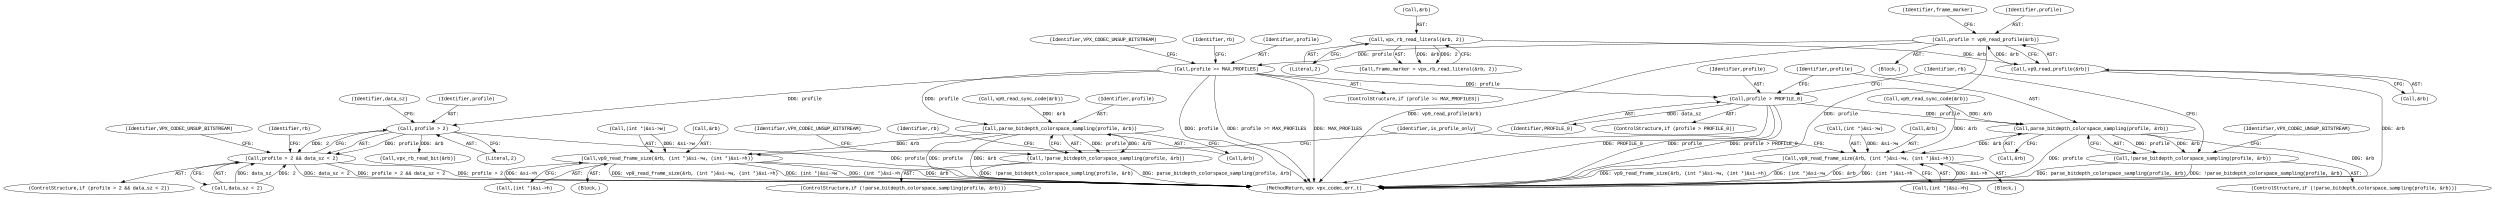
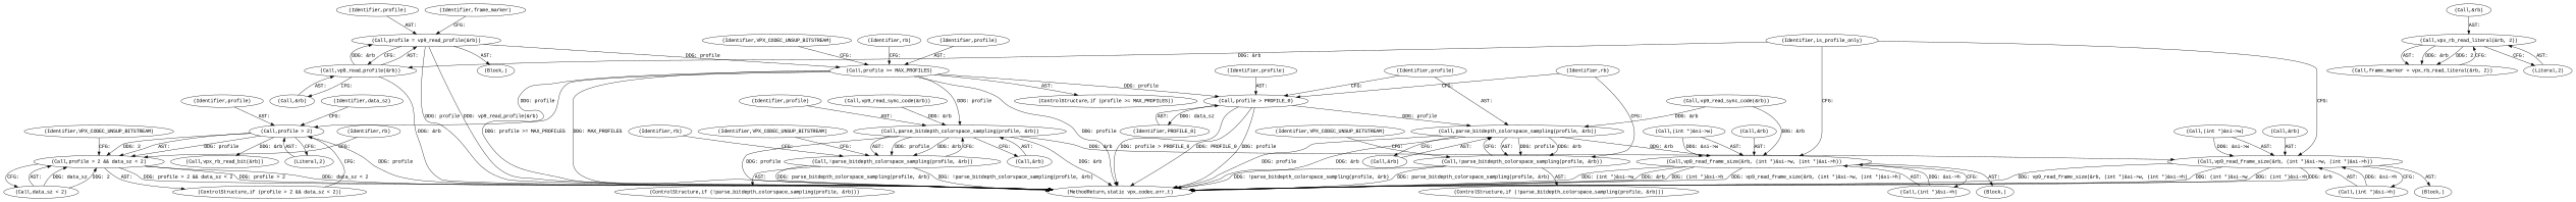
  digraph {
    fontname="Liberation Mono"
    node [fontname="Liberation Mono"]
    edge [fontname="Liberation Mono"]
    n1 [label="(Call,profile = vp9_read_profile(&rb))"]
    n2 [label="(Call,vp9_read_profile(&rb))"]
    n3 [label="(Call,profile >= MAX_PROFILES)"]
    n4 [label="(Block,)"]
-   n5 [label="(MethodReturn,vpx vpx_codec_err_t)"]
+   n5 [label="(MethodReturn,static vpx_codec_err_t)"]
    n6 [label="(Call,&rb)"]
    n7 [label="(Call,profile > 2)"]
    n8 [label="(Call,parse_bitdepth_colorspace_sampling(profile, &rb))"]
    n9 [label="(Call,profile > PROFILE_0)"]
    n10 [label="(ControlStructure,if (profile >= MAX_PROFILES))"]
    n11 [label="(Call,vpx_rb_read_bit(&rb))"]
    n12 [label="(Call,vpx_rb_read_literal(&rb, 2))"]
    n13 [label="(Call,frame_marker = vpx_rb_read_literal(&rb, 2))"]
    n14 [label="(Literal,2)"]
    n15 [label="(Call,profile > 2 && data_sz < 2)"]
    n16 [label="(Literal,2)"]
    n17 [label="(Call,!parse_bitdepth_colorspace_sampling(profile, &rb))"]
    n18 [label="(Call,vp9_read_frame_size(&rb, (int *)&si->w, (int *)&si->h))"]
    n19 [label="(Call,&rb)"]
    n20 [label="(Call,parse_bitdepth_colorspace_sampling(profile, &rb))"]
    n21 [label="(Identifier,PROFILE_0)"]
-   n22 [label="(ControlStructure,if (profile > PROFILE_0))"]
    n23 [label="(Call,data_sz < 2)"]
    n24 [label="(ControlStructure,if (profile > 2 && data_sz < 2))"]
    n25 [label="(ControlStructure,if (!parse_bitdepth_colorspace_sampling(profile, &rb)))"]
    n26 [label="(Call,(int *)&si->h)"]
    n27 [label="(Block,)"]
    n28 [label="(Call,!parse_bitdepth_colorspace_sampling(profile, &rb))"]
    n29 [label="(Call,vp9_read_frame_size(&rb, (int *)&si->w, (int *)&si->h))"]
    n30 [label="(Call,&rb)"]
    n31 [label="(ControlStructure,if (!parse_bitdepth_colorspace_sampling(profile, &rb)))"]
    n32 [label="(Call,(int *)&si->h)"]
    n33 [label="(Block,)"]
    n34 [label="(Identifier,VPX_CODEC_UNSUP_BITSTREAM)"]
    n35 [label="(Identifier,VPX_CODEC_UNSUP_BITSTREAM)"]
    n36 [label="(Identifier,rb)"]
    n37 [label="(Identifier,rb)"]
    n38 [label="(Identifier,VPX_CODEC_UNSUP_BITSTREAM)"]
    n39 [label="(Identifier,data_sz)"]
    n40 [label="(Identifier,profile)"]
    n41 [label="(Identifier,rb)"]
    n42 [label="(Identifier,profile)"]
    n43 [label="(Call,(int *)&si->w)"]
    n44 [label="(Identifier,VPX_CODEC_UNSUP_BITSTREAM)"]
    n45 [label="(Identifier,rb)"]
    n46 [label="(Call,&rb)"]
    n47 [label="(Call,vp9_read_sync_code(&rb))"]
    n48 [label="(Identifier,profile)"]
    n49 [label="(Call,vp9_read_sync_code(&rb))"]
    n50 [label="(Identifier,profile)"]
    n51 [label="(Identifier,profile)"]
    n52 [label="(Identifier,frame_marker)"]
    n53 [label="(Call,(int *)&si->w)"]
    n54 [label="(Call,&rb)"]
    n55 [label="(Identifier,is_profile_only)"]
    n56 [label="(Call,&rb)"]
    n57 [label="(Identifier,profile)"]
    n1 -> n2 [label="CFG: "]
    n1 -> n3 [label="DDG: profile"]
    n1 -> n4 [label="AST: "]
    n1 -> n5 [label="DDG: vp9_read_profile(&rb)"]
    n1 -> n5 [label="DDG: profile"]
    n2 -> n1 [label="AST: "]
    n2 -> n1 [label="DDG: &rb"]
    n2 -> n5 [label="DDG: &rb"]
    n2 -> n6 [label="CFG: "]
    n3 -> n5 [label="DDG: profile >= MAX_PROFILES"]
    n3 -> n5 [label="DDG: MAX_PROFILES"]
    n3 -> n5 [label="DDG: profile"]
    n3 -> n7 [label="DDG: profile"]
    n3 -> n8 [label="DDG: profile"]
    n3 -> n9 [label="DDG: profile"]
    n3 -> n10 [label="AST: "]
    n6 -> n2 [label="AST: "]
    n7 -> n5 [label="DDG: profile"]
    n7 -> n11 [label="DDG: &rb"]
    n7 -> n15 [label="AST: "]
    n7 -> n15 [label="DDG: profile"]
    n7 -> n15 [label="DDG: 2"]
    n7 -> n16 [label="CFG: "]
    n8 -> n5 [label="DDG: profile"]
    n8 -> n5 [label="DDG: &rb"]
    n8 -> n17 [label="AST: "]
    n8 -> n17 [label="DDG: profile"]
    n8 -> n17 [label="DDG: &rb"]
    n8 -> n18 [label="DDG: &rb"]
    n8 -> n19 [label="CFG: "]
    n9 -> n5 [label="DDG: profile"]
    n9 -> n5 [label="DDG: profile > PROFILE_0"]
    n9 -> n5 [label="DDG: PROFILE_0"]
    n9 -> n20 [label="DDG: profile"]
    n9 -> n21 [label="DDG: data_sz"]
-   n9 -> n22 [label="AST: "]
-   n12 -> n2 [label="DDG: &rb"]
+   n55 -> n2 [label="DDG: &rb"]
    n12 -> n13 [label="AST: "]
    n12 -> n13 [label="DDG: &rb"]
    n12 -> n13 [label="DDG: 2"]
    n12 -> n14 [label="CFG: "]
    n13 -> n12 [label="CFG: "]
    n14 -> n12 [label="AST: "]
    n15 -> n5 [label="DDG: data_sz < 2"]
    n15 -> n5 [label="DDG: profile > 2 && data_sz < 2"]
    n15 -> n5 [label="DDG: profile > 2"]
-   n15 -> n7 [label="CFG: "]
+   n24 -> n7 [label="CFG: "]
    n15 -> n23 [label="CFG: "]
    n15 -> n24 [label="AST: "]
    n16 -> n7 [label="AST: "]
    n17 -> n5 [label="DDG: parse_bitdepth_colorspace_sampling(profile, &rb)"]
    n17 -> n5 [label="DDG: !parse_bitdepth_colorspace_sampling(profile, &rb)"]
    n17 -> n8 [label="CFG: "]
    n17 -> n25 [label="AST: "]
    n18 -> n5 [label="DDG: vp9_read_frame_size(&rb, (int *)&si->w, (int *)&si->h)"]
    n18 -> n5 [label="DDG: (int *)&si->w"]
    n18 -> n5 [label="DDG: (int *)&si->h"]
    n18 -> n5 [label="DDG: &rb"]
    n18 -> n26 [label="CFG: "]
    n18 -> n27 [label="AST: "]
    n19 -> n8 [label="AST: "]
    n20 -> n5 [label="DDG: profile"]
    n20 -> n5 [label="DDG: &rb"]
    n20 -> n28 [label="AST: "]
    n20 -> n28 [label="DDG: profile"]
    n20 -> n28 [label="DDG: &rb"]
    n20 -> n29 [label="DDG: &rb"]
    n20 -> n30 [label="CFG: "]
    n21 -> n9 [label="AST: "]
    n23 -> n15 [label="AST: "]
    n23 -> n15 [label="DDG: data_sz"]
    n23 -> n15 [label="DDG: 2"]
    n26 -> n18 [label="AST: "]
    n26 -> n18 [label="DDG: &si->h"]
    n28 -> n5 [label="DDG: parse_bitdepth_colorspace_sampling(profile, &rb)"]
    n28 -> n5 [label="DDG: !parse_bitdepth_colorspace_sampling(profile, &rb)"]
    n28 -> n20 [label="CFG: "]
    n28 -> n31 [label="AST: "]
    n29 -> n5 [label="DDG: vp9_read_frame_size(&rb, (int *)&si->w, (int *)&si->h)"]
    n29 -> n5 [label="DDG: (int *)&si->w"]
    n29 -> n5 [label="DDG: &rb"]
    n29 -> n5 [label="DDG: (int *)&si->h"]
    n29 -> n32 [label="CFG: "]
    n29 -> n33 [label="AST: "]
    n30 -> n20 [label="AST: "]
    n32 -> n29 [label="AST: "]
    n32 -> n29 [label="DDG: &si->h"]
    n34 -> n15 [label="CFG: "]
    n35 -> n3 [label="CFG: "]
    n36 -> n15 [label="CFG: "]
    n37 -> n17 [label="CFG: "]
    n38 -> n17 [label="CFG: "]
    n39 -> n7 [label="CFG: "]
    n40 -> n9 [label="AST: "]
    n41 -> n9 [label="CFG: "]
    n41 -> n28 [label="CFG: "]
    n42 -> n7 [label="AST: "]
    n43 -> n18 [label="AST: "]
    n43 -> n18 [label="DDG: &si->w"]
    n44 -> n28 [label="CFG: "]
    n45 -> n3 [label="CFG: "]
    n46 -> n18 [label="AST: "]
    n47 -> n20 [label="DDG: &rb"]
    n47 -> n29 [label="DDG: &rb"]
    n48 -> n8 [label="AST: "]
    n49 -> n8 [label="DDG: &rb"]
    n50 -> n1 [label="AST: "]
    n51 -> n3 [label="AST: "]
    n52 -> n1 [label="CFG: "]
    n53 -> n29 [label="AST: "]
    n53 -> n29 [label="DDG: &si->w"]
    n54 -> n29 [label="AST: "]
    n55 -> n18 [label="CFG: "]
    n55 -> n29 [label="CFG: "]
    n56 -> n12 [label="AST: "]
    n57 -> n9 [label="CFG: "]
    n57 -> n20 [label="AST: "]
  }
